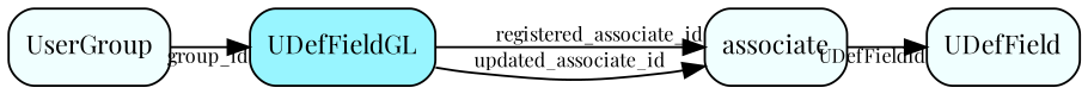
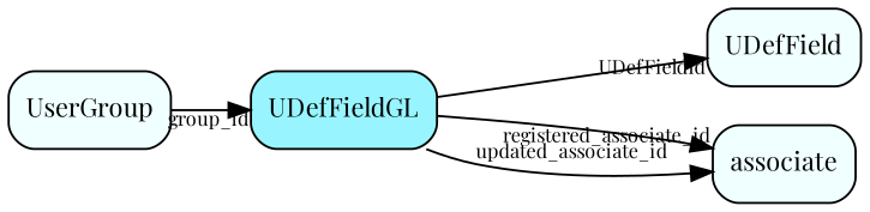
  digraph {
    fontname="Playfair Display"
    rankdir=LR
    node [fillcolor=azure1 fontname="Playfair Display" fontsize=12 shape=box style="rounded, filled"]
    edge [fontname="Playfair Display" fontsize=9]
    UDefFieldGL [fillcolor=cadetblue1]
    UDefField
    associate
    UserGroup
-   associate -> UDefField [headlabel=UDefFieldId]
+   UDefFieldGL -> UDefField [headlabel=UDefFieldId]
    UDefFieldGL -> associate [headlabel=registered_associate_id]
    UDefFieldGL -> associate [label=updated_associate_id]
    UserGroup -> UDefFieldGL [headlabel=group_id]
  }
